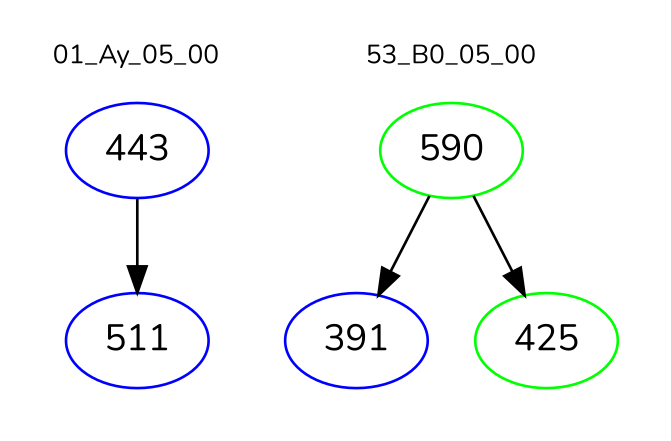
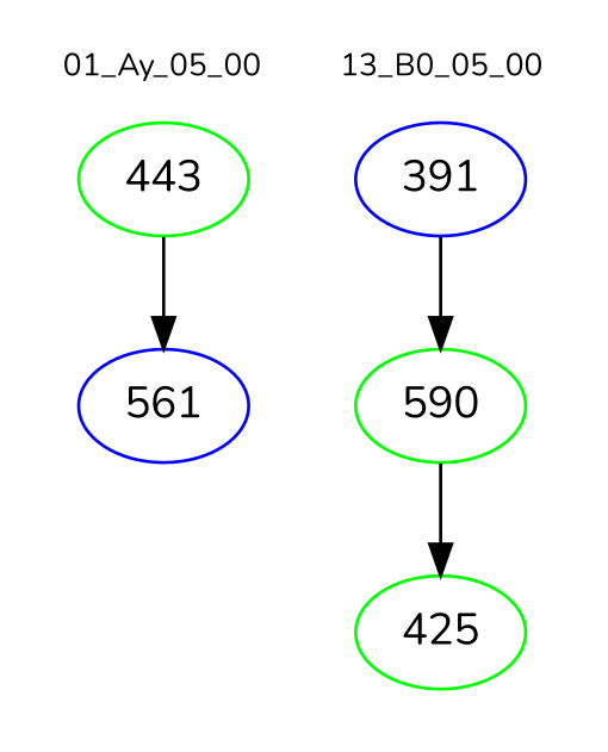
  digraph {
    fontname=Nunito
    node [color=green fontname=Nunito]
    edge [color=black fontname=Nunito]
-   n1 [color=blue label=443]
-   n2 [color=blue label=511]
+   n1 [label=443]
+   n2 [color=blue label=561]
    n3 [label=590]
    n4 [color=blue label=391]
    n5 [label=425]
    subgraph cluster_1 {
      color=white
      fontsize=10
      label="01_Ay_05_00"
      n1
      n2
    }
    subgraph cluster_2 {
      color=white
      fontsize=10
-     label="53_B0_05_00"
+     label="13_B0_05_00"
      n3
      n4
      n5
    }
    n1 -> n2
-   n3 -> n4
+   n4 -> n3
    n3 -> n5
  }
